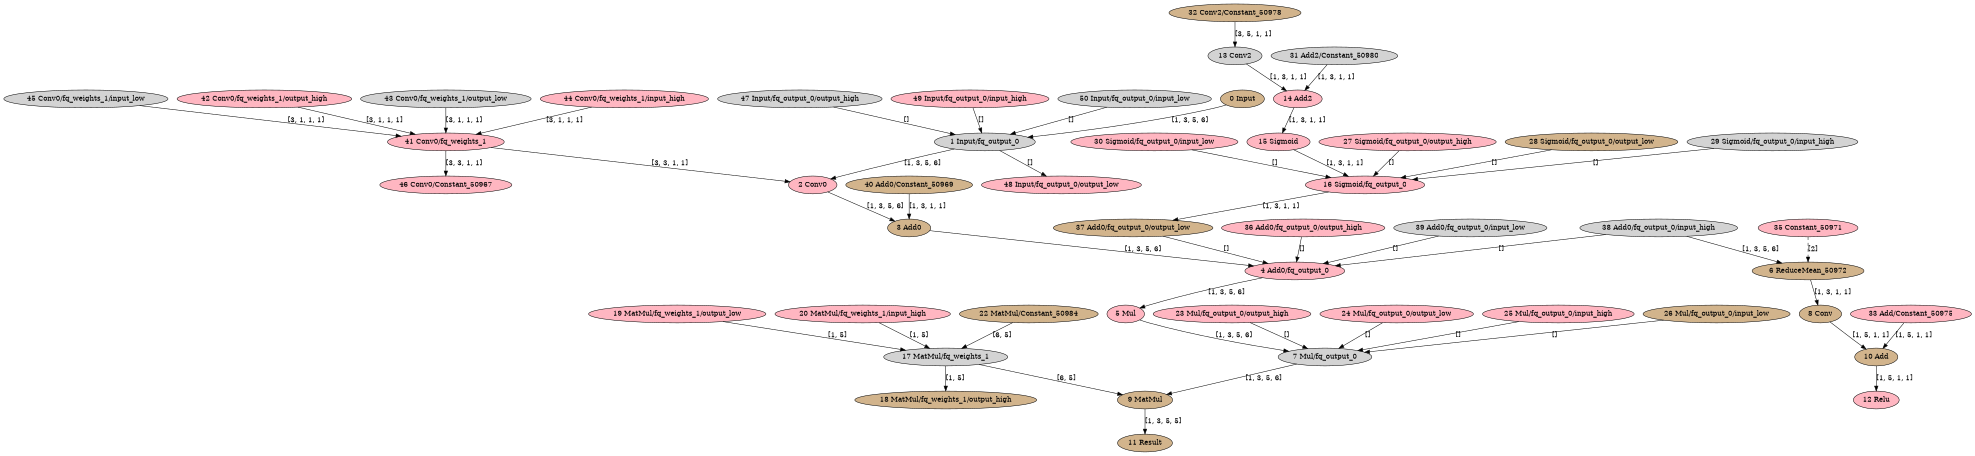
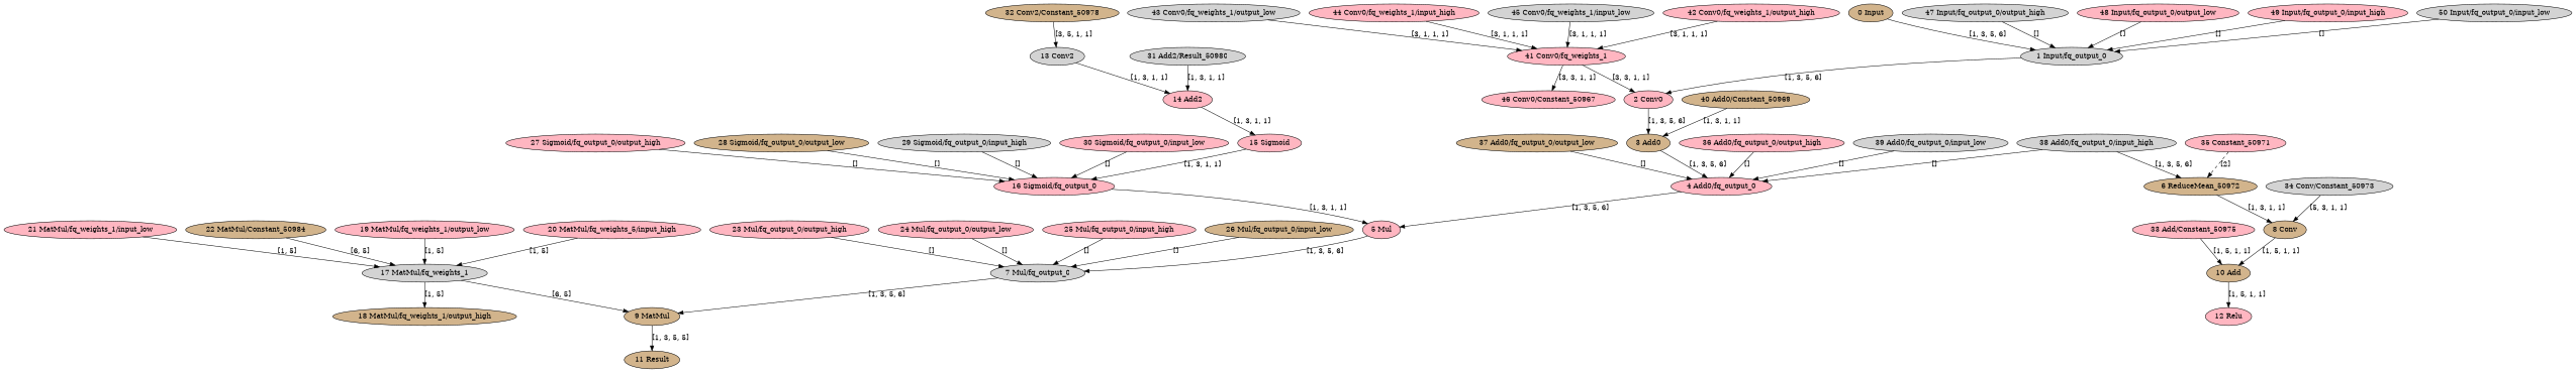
  strict digraph {
    node [fillcolor=lightpink style=filled type=Constant]
    edge [style=solid]
    "0 Input" [fillcolor=tan type=Parameter]
    "1 Input/fq_output_0" [fillcolor=lightgrey type=FakeQuantize]
    "2 Conv0" [type=Convolution]
    "3 Add0" [fillcolor=tan type=Add]
    "4 Add0/fq_output_0" [type=FakeQuantize]
    "5 Mul" [type=Multiply]
    "7 Mul/fq_output_0" [fillcolor=lightgrey type=FakeQuantize]
    "6 ReduceMean_50972" [fillcolor=tan type=ReduceMean]
    "8 Conv" [fillcolor=tan type=Convolution]
    "9 MatMul" [fillcolor=tan type=MatMul]
    "10 Add" [fillcolor=tan type=Add]
    "11 Result" [fillcolor=tan type=Result]
    "12 Relu" [type=Relu]
    "13 Conv2" [fillcolor=lightgrey type=Convolution]
    "14 Add2" [type=Add]
    "15 Sigmoid" [type=Sigmoid]
    "16 Sigmoid/fq_output_0" [type=FakeQuantize]
    "17 MatMul/fq_weights_1" [fillcolor=lightgrey type=FakeQuantize]
    "18 MatMul/fq_weights_1/output_high" [fillcolor=tan]
    "19 MatMul/fq_weights_1/output_low"
-   "20 MatMul/fq_weights_1/input_high"
+   "20 MatMul/fq_weights_1/input_high" [label="20 MatMul/fq_weights_5/input_high"]
+   "21 MatMul/fq_weights_1/input_low"
    "22 MatMul/Constant_50984" [fillcolor=tan]
    "23 Mul/fq_output_0/output_high"
    "24 Mul/fq_output_0/output_low"
    "25 Mul/fq_output_0/input_high"
    "26 Mul/fq_output_0/input_low" [fillcolor=tan]
    "27 Sigmoid/fq_output_0/output_high"
    "28 Sigmoid/fq_output_0/output_low" [fillcolor=tan]
    "29 Sigmoid/fq_output_0/input_high" [fillcolor=lightgrey]
    "30 Sigmoid/fq_output_0/input_low"
-   "31 Add2/Constant_50980" [fillcolor=lightgrey]
+   "31 Add2/Constant_50980" [fillcolor=lightgrey label="31 Add2/Result_50980"]
    "32 Conv2/Constant_50978" [fillcolor=tan]
    "33 Add/Constant_50975"
+   "34 Conv/Constant_50973" [fillcolor=lightgrey]
    "35 Constant_50971"
    "36 Add0/fq_output_0/output_high"
    "37 Add0/fq_output_0/output_low" [fillcolor=tan]
    "38 Add0/fq_output_0/input_high" [fillcolor=lightgrey]
    "39 Add0/fq_output_0/input_low" [fillcolor=lightgrey]
    "40 Add0/Constant_50969" [fillcolor=tan]
    "41 Conv0/fq_weights_1" [type=FakeQuantize]
    "46 Conv0/Constant_50967"
    "42 Conv0/fq_weights_1/output_high"
    "43 Conv0/fq_weights_1/output_low" [fillcolor=lightgrey]
    "44 Conv0/fq_weights_1/input_high"
    "45 Conv0/fq_weights_1/input_low" [fillcolor=lightgrey]
    "47 Input/fq_output_0/output_high" [fillcolor=lightgrey]
    "48 Input/fq_output_0/output_low"
    "49 Input/fq_output_0/input_high"
    "50 Input/fq_output_0/input_low" [fillcolor=lightgrey]
    "0 Input" -> "1 Input/fq_output_0" [label="[1, 3, 5, 6]"]
    "1 Input/fq_output_0" -> "2 Conv0" [label="[1, 3, 5, 6]"]
    "2 Conv0" -> "3 Add0" [label="[1, 3, 5, 6]"]
    "3 Add0" -> "4 Add0/fq_output_0" [label="[1, 3, 5, 6]"]
    "4 Add0/fq_output_0" -> "5 Mul" [label="[1, 3, 5, 6]"]
    "5 Mul" -> "7 Mul/fq_output_0" [label="[1, 3, 5, 6]"]
    "7 Mul/fq_output_0" -> "9 MatMul" [label="[1, 3, 5, 6]"]
    "6 ReduceMean_50972" -> "8 Conv" [label="[1, 3, 1, 1]"]
    "8 Conv" -> "10 Add" [label="[1, 5, 1, 1]"]
    "9 MatMul" -> "11 Result" [label="[1, 3, 5, 5]"]
    "10 Add" -> "12 Relu" [label="[1, 5, 1, 1]"]
    "13 Conv2" -> "14 Add2" [label="[1, 3, 1, 1]"]
    "14 Add2" -> "15 Sigmoid" [label="[1, 3, 1, 1]"]
    "15 Sigmoid" -> "16 Sigmoid/fq_output_0" [label="[1, 3, 1, 1]"]
-   "16 Sigmoid/fq_output_0" -> "37 Add0/fq_output_0/output_low" [label="[1, 3, 1, 1]"]
+   "16 Sigmoid/fq_output_0" -> "5 Mul" [label="[1, 3, 1, 1]"]
    "17 MatMul/fq_weights_1" -> "9 MatMul" [label="[6, 5]"]
    "17 MatMul/fq_weights_1" -> "18 MatMul/fq_weights_1/output_high" [label="[1, 5]"]
    "19 MatMul/fq_weights_1/output_low" -> "17 MatMul/fq_weights_1" [label="[1, 5]"]
    "20 MatMul/fq_weights_1/input_high" -> "17 MatMul/fq_weights_1" [label="[1, 5]"]
+   "21 MatMul/fq_weights_1/input_low" -> "17 MatMul/fq_weights_1" [label="[1, 5]"]
    "22 MatMul/Constant_50984" -> "17 MatMul/fq_weights_1" [label="[6, 5]"]
    "23 Mul/fq_output_0/output_high" -> "7 Mul/fq_output_0" [label="[]"]
    "24 Mul/fq_output_0/output_low" -> "7 Mul/fq_output_0" [label="[]"]
    "25 Mul/fq_output_0/input_high" -> "7 Mul/fq_output_0" [label="[]"]
    "26 Mul/fq_output_0/input_low" -> "7 Mul/fq_output_0" [label="[]"]
    "27 Sigmoid/fq_output_0/output_high" -> "16 Sigmoid/fq_output_0" [label="[]"]
    "28 Sigmoid/fq_output_0/output_low" -> "16 Sigmoid/fq_output_0" [label="[]"]
    "29 Sigmoid/fq_output_0/input_high" -> "16 Sigmoid/fq_output_0" [label="[]"]
    "30 Sigmoid/fq_output_0/input_low" -> "16 Sigmoid/fq_output_0" [label="[]"]
    "31 Add2/Constant_50980" -> "14 Add2" [label="[1, 3, 1, 1]"]
    "32 Conv2/Constant_50978" -> "13 Conv2" [label="[3, 5, 1, 1]"]
    "33 Add/Constant_50975" -> "10 Add" [label="[1, 5, 1, 1]"]
+   "34 Conv/Constant_50973" -> "8 Conv" [label="[5, 3, 1, 1]"]
    "35 Constant_50971" -> "6 ReduceMean_50972" [label="[2]" style=dashed]
    "36 Add0/fq_output_0/output_high" -> "4 Add0/fq_output_0" [label="[]"]
    "37 Add0/fq_output_0/output_low" -> "4 Add0/fq_output_0" [label="[]"]
    "38 Add0/fq_output_0/input_high" -> "4 Add0/fq_output_0" [label="[]"]
    "38 Add0/fq_output_0/input_high" -> "6 ReduceMean_50972" [label="[1, 3, 5, 6]"]
    "39 Add0/fq_output_0/input_low" -> "4 Add0/fq_output_0" [label="[]"]
    "40 Add0/Constant_50969" -> "3 Add0" [label="[1, 3, 1, 1]"]
    "41 Conv0/fq_weights_1" -> "2 Conv0" [label="[3, 3, 1, 1]"]
    "41 Conv0/fq_weights_1" -> "46 Conv0/Constant_50967" [label="[3, 3, 1, 1]"]
    "42 Conv0/fq_weights_1/output_high" -> "41 Conv0/fq_weights_1" [label="[3, 1, 1, 1]"]
    "43 Conv0/fq_weights_1/output_low" -> "41 Conv0/fq_weights_1" [label="[3, 1, 1, 1]"]
    "44 Conv0/fq_weights_1/input_high" -> "41 Conv0/fq_weights_1" [label="[3, 1, 1, 1]"]
    "45 Conv0/fq_weights_1/input_low" -> "41 Conv0/fq_weights_1" [label="[3, 1, 1, 1]"]
    "47 Input/fq_output_0/output_high" -> "1 Input/fq_output_0" [label="[]"]
-   "1 Input/fq_output_0" -> "48 Input/fq_output_0/output_low" [label="[]"]
+   "48 Input/fq_output_0/output_low" -> "1 Input/fq_output_0" [label="[]"]
    "49 Input/fq_output_0/input_high" -> "1 Input/fq_output_0" [label="[]"]
    "50 Input/fq_output_0/input_low" -> "1 Input/fq_output_0" [label="[]"]
  }
